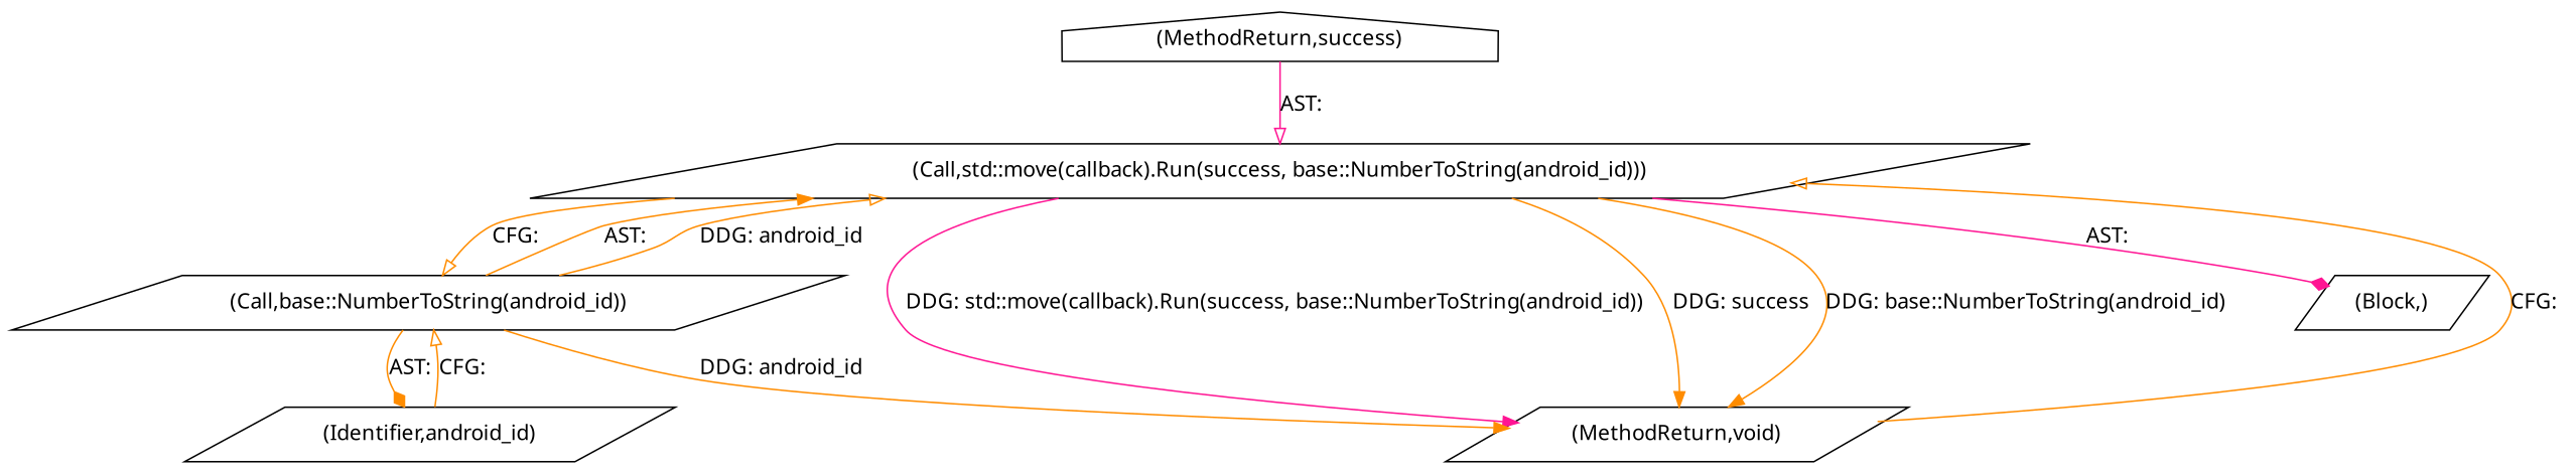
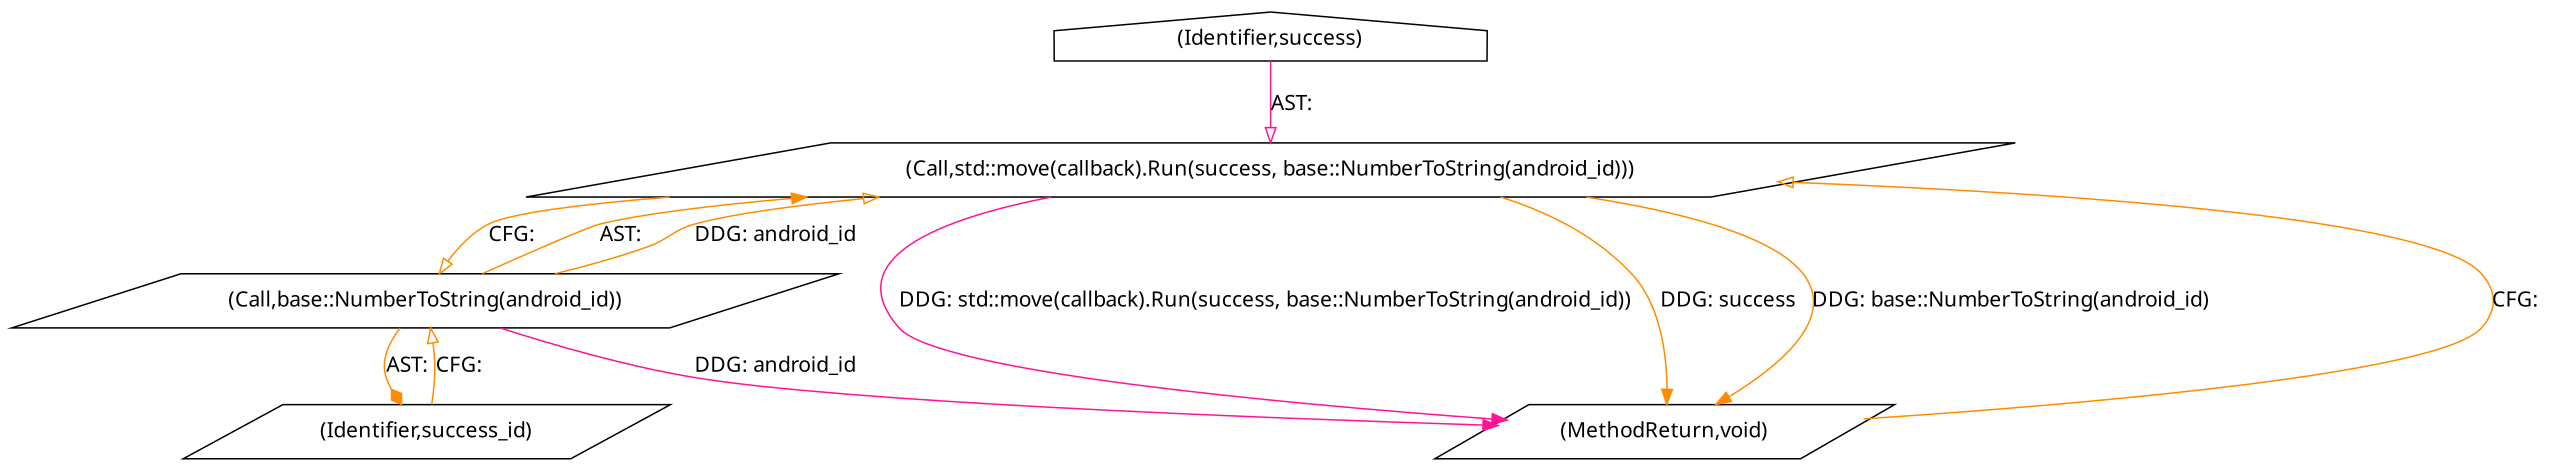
  digraph {
    fontname="Noto Sans"
    node [fontname="Noto Sans" shape=parallelogram]
    edge [arrowhead=onormal color=darkorange fontname="Noto Sans"]
    n1 [label="(Call,std::move(callback).Run(success, base::NumberToString(android_id)))"]
    n2 [label="(Call,base::NumberToString(android_id))"]
    n3 [label="(MethodReturn,void)"]
-   n4 [label="(Block,)"]
-   n5 [label="(Identifier,android_id)"]
-   n6 [label="(MethodReturn,success)" shape=house]
+   n5 [label="(Identifier,success_id)"]
+   n6 [label="(Identifier,success)" shape=house]
    n1 -> n2 [label="CFG: "]
    n1 -> n3 [arrowhead=normal color=deeppink label="DDG: std::move(callback).Run(success, base::NumberToString(android_id))"]
    n1 -> n3 [arrowhead=normal label="DDG: success"]
    n1 -> n3 [arrowhead=normal label="DDG: base::NumberToString(android_id)"]
-   n1 -> n4 [arrowhead=diamond color=deeppink label="AST: "]
    n2 -> n1 [arrowhead=normal label="AST: "]
    n2 -> n1 [label="DDG: android_id"]
-   n2 -> n3 [arrowhead=normal label="DDG: android_id"]
+   n2 -> n3 [arrowhead=normal color=deeppink label="DDG: android_id"]
    n2 -> n5 [arrowhead=diamond label="AST: "]
    n3 -> n1 [label="CFG: "]
    n5 -> n2 [label="CFG: "]
    n6 -> n1 [color=deeppink label="AST: "]
  }
